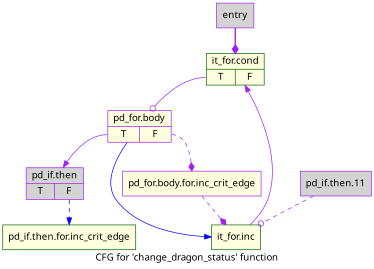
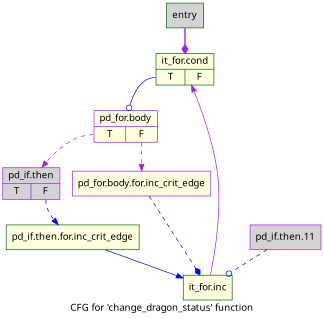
  digraph {
    fontname="Noto Sans"
    label="CFG for 'change_dragon_status' function"
    node [color=purple fillcolor=lightyellow fontname="Noto Sans" shape=record style=filled]
    edge [arrowhead=normal color=blue fontname="Noto Sans" style=dashed]
-   n1 [fillcolor=lightgrey label="{entry}"]
+   n1 [color=darkgreen fillcolor=lightgrey label="{entry}"]
    n2 [color=darkgreen label="{it_for.cond|{<s0>T|<s1>F}}"]
    n3 [label="{pd_for.body|{<s0>T|<s1>F}}"]
    n4 [fillcolor=lightgrey label="{pd_if.then|{<s0>T|<s1>F}}"]
    n5 [label="{pd_for.body.for.inc_crit_edge}"]
    n6 [color=darkgreen label="{pd_if.then.for.inc_crit_edge}"]
    n7 [color=darkgreen label="{it_for.inc}"]
    n8 [fillcolor=lightgrey label="{pd_if.then.11}"]
    n1 -> n2 [arrowhead=diamond color=purple style=bold]
-   n2 -> n3 [arrowhead=odot color=purple style=solid tailport=s0]
-   n3 -> n4 [color=purple style=solid tailport=s0]
-   n3 -> n5 [arrowhead=diamond color=purple tailport=s1]
+   n2 -> n3 [arrowhead=odot style=solid tailport=s0]
+   n3 -> n4 [color=purple tailport=s0]
+   n3 -> n5 [color=purple tailport=s1]
    n4 -> n6 [tailport=s1]
-   n5 -> n7 [arrowhead=diamond color=purple]
-   n3 -> n7 [style=solid]
+   n5 -> n7 [arrowhead=diamond]
+   n6 -> n7 [style=solid]
    n7 -> n2 [color=purple style=solid]
-   n8 -> n7 [arrowhead=odot color=purple]
+   n8 -> n7 [arrowhead=odot]
  }
